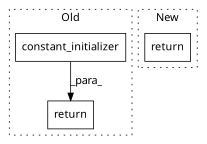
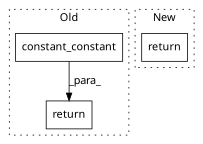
  digraph {
    fontname="Noto Sans"
    node [a=41 l=7 shape=box fontname="Noto Sans"]
-   n1 [a=32 l="21,1" label=constant_initializer s="2491,2548"]
+   n1 [a=32 l="21,1" label=constant_constant s="2491,2548"]
    n2 [label=return s=2447]
    n3 [label=return s=3382]
    subgraph cluster_1 {
      label=Old
      style=dotted
      n1
      n2
    }
    subgraph cluster_2 {
      label=New
      style=dotted
      n3
    }
    n1 -> n2 [label=_para_ fontname="Noto Sans"]
  }
